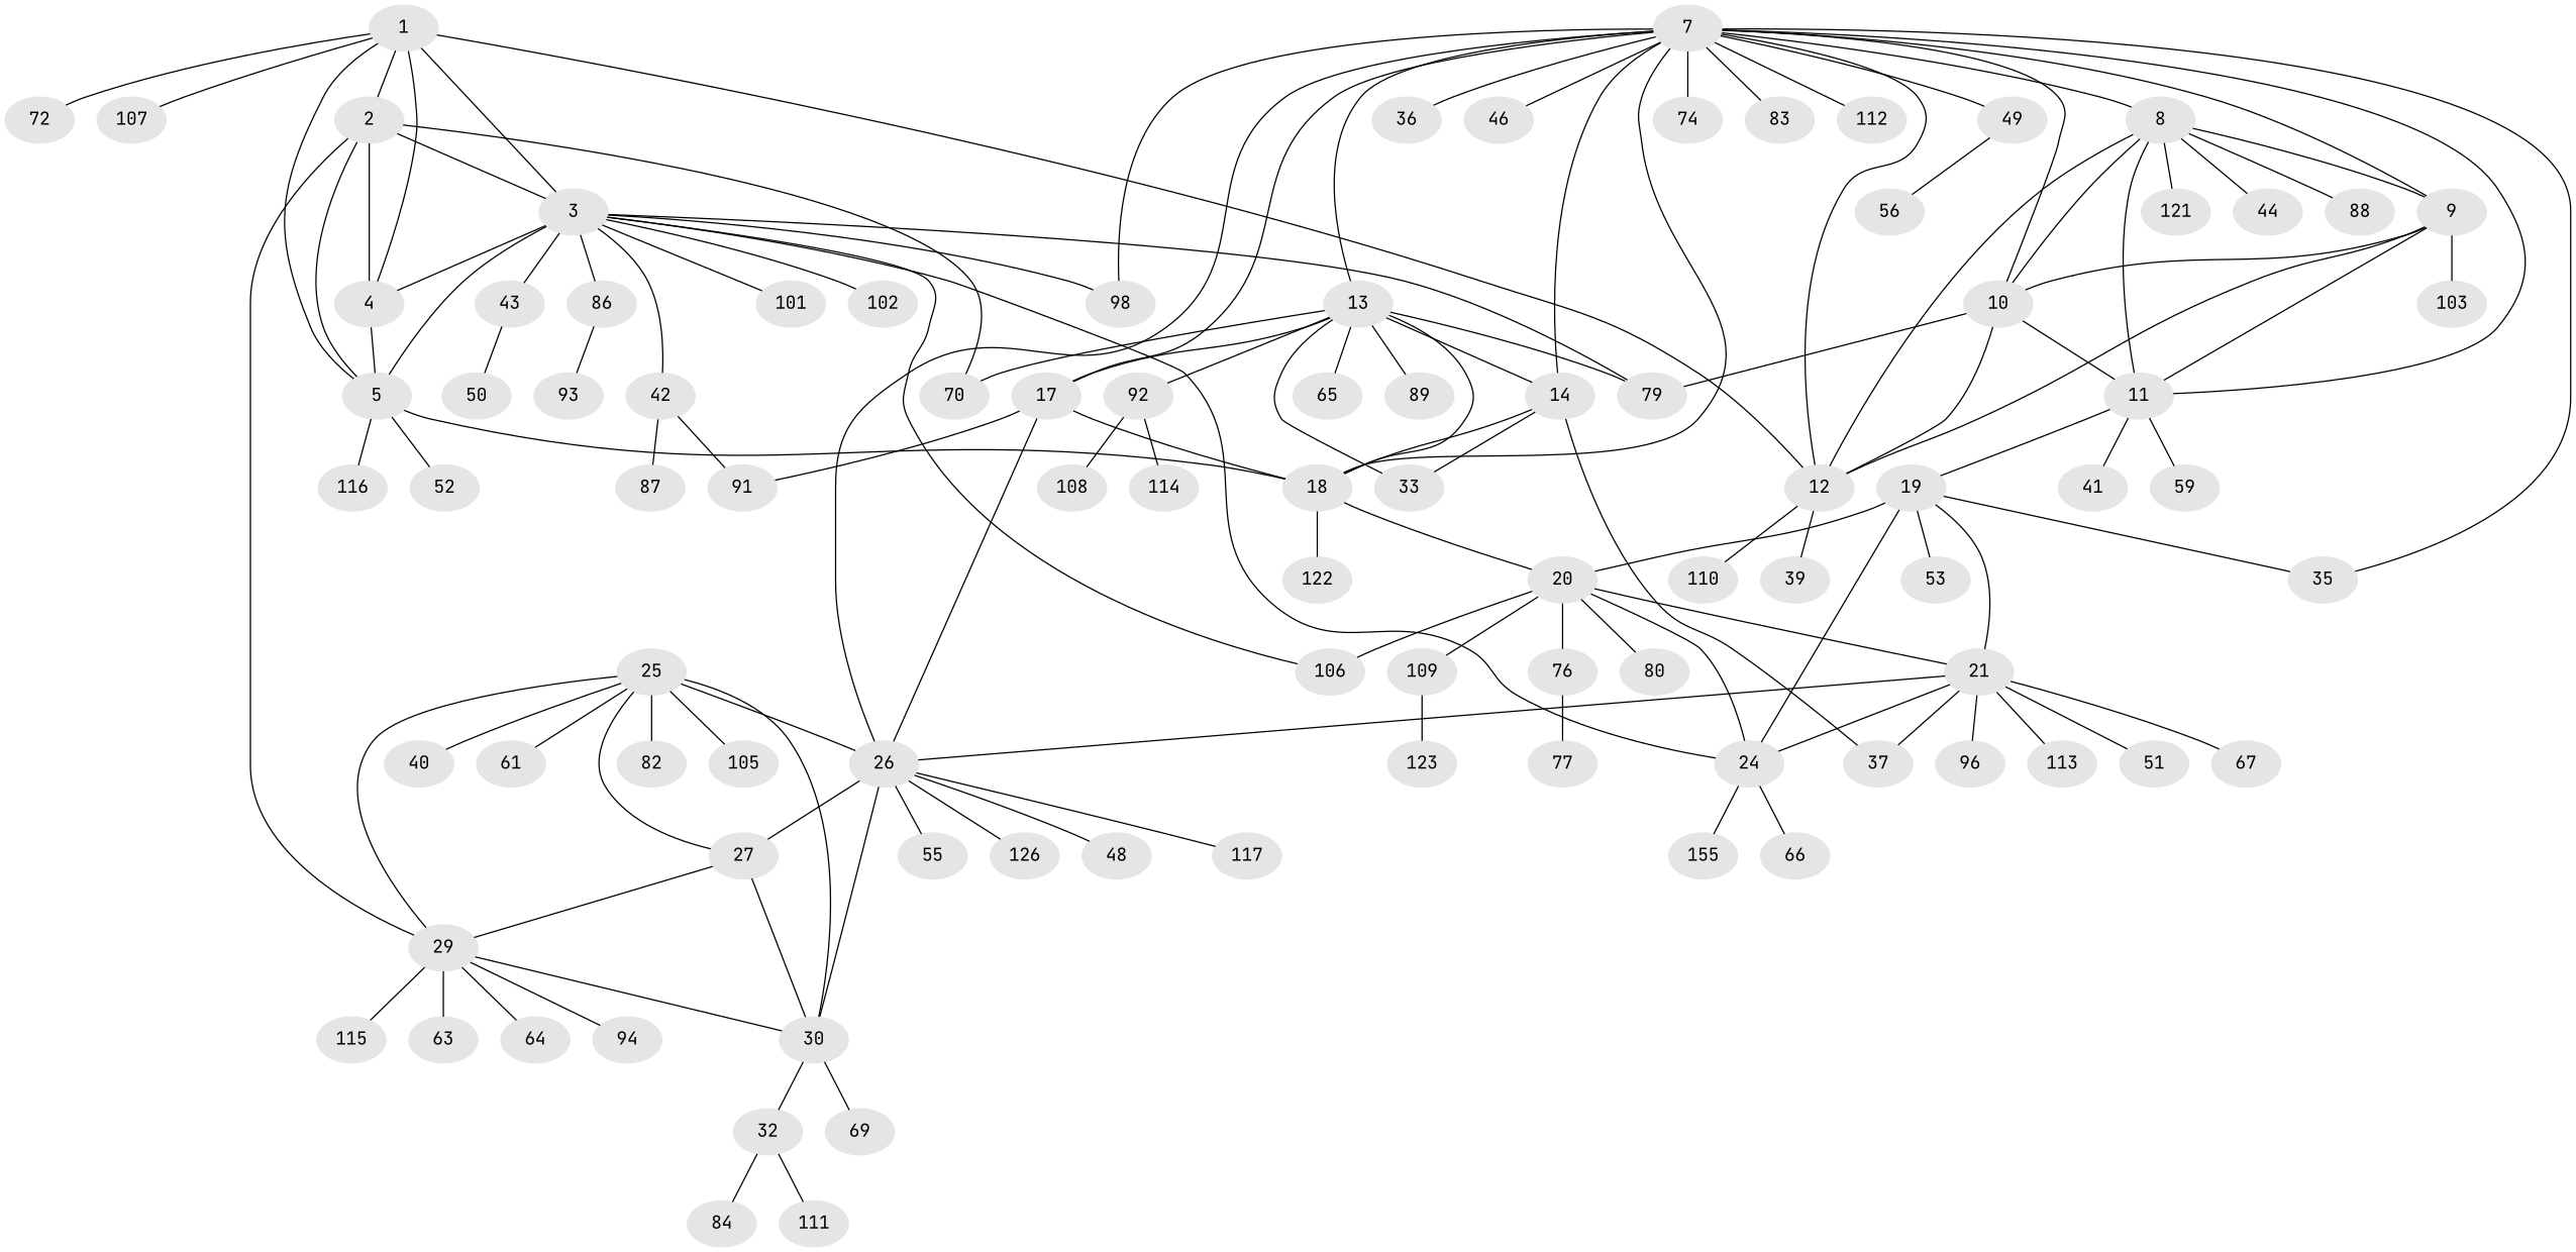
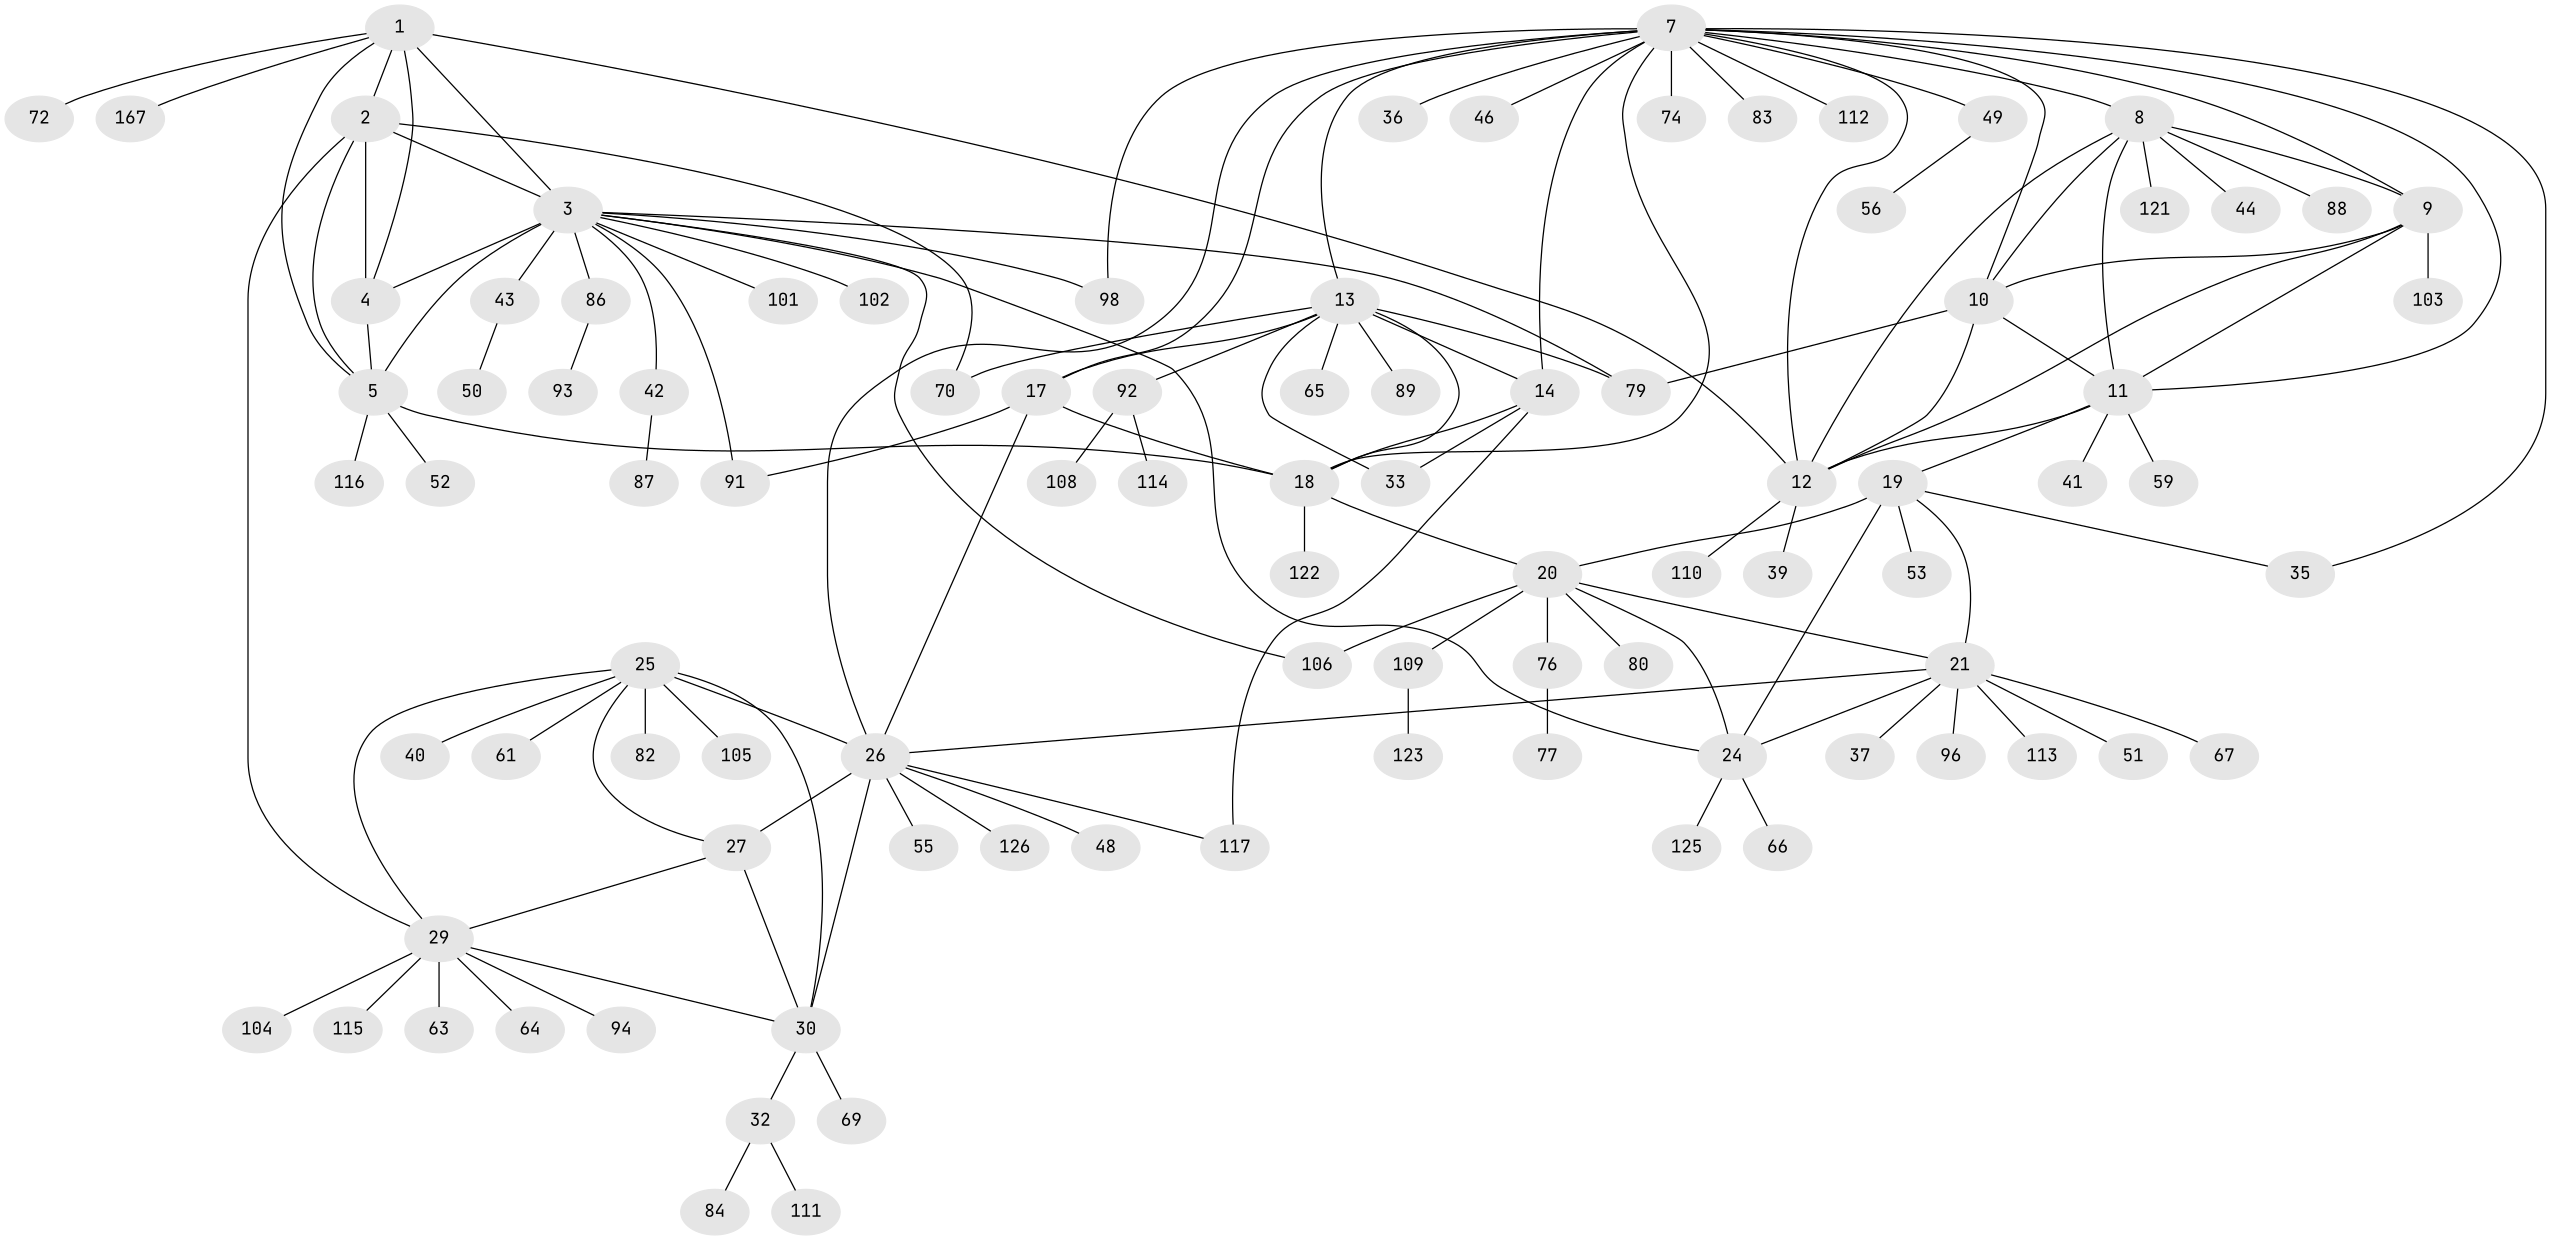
  graph {
    fontname="JetBrains Mono"
    node [color=gray90 fontname="JetBrains Mono" style=filled]
    edge [fontname="JetBrains Mono"]
    1 [super="+62"]
    2 [super="+86"]
    3 [super="+6"]
    4 [super="+47"]
    5 [super="+71"]
    12 [super="+120"]
    72
-   107
+   107 [label=167]
    29 [super="+31"]
    70
    24
    42 [super="+68"]
    43
    79
    n15 [label=86 super="+100"]
    91 [super="+99"]
    98
    101
    102
    106
    18 [super="+58"]
    52
    116
    39
    110
    30 [super="+54"]
    63
    64
    94
+   104
    115
    66 [super="+118"]
-   125 [label=155]
+   125
    87
    50
    93
    20 [super="+22"]
    122
    7 [super="+16"]
    8 [super="+73"]
    9 [super="+34"]
    10 [super="+81"]
    11 [super="+57"]
    13 [super="+15"]
    14 [super="+45"]
    17 [super="+97"]
    26 [super="+28"]
    35 [super="+90"]
    36 [super="+38"]
    46
    49 [super="+75"]
    74
    83
    112
    44
    88
    121
    103
    19 [super="+23"]
    41
    59 [super="+124"]
    33
    65
    89
    92
    117
    27
    48
    55
    126
    56
    21 [super="+78"]
    53
    108
    114
    76
    80
    109
    37
    51
    67 [super="+119"]
    96
    113
    77
    123
    25 [super="+60"]
    40
    61
    82
    105
    32 [super="+95"]
    69
    84
    111
    1 -- 2
    1 -- 3 [weight=2]
    1 -- 4
    1 -- 5
    1 -- 12
    1 -- 72
    1 -- 107
    2 -- 3 [weight=2]
    2 -- 4
    2 -- 5
    2 -- 29
    2 -- 70
    3 -- 4 [weight=2]
    3 -- 5 [weight=2]
    3 -- 24
    3 -- 42
    3 -- 43
    3 -- 79
    3 -- n15
-   42 -- 91
+   3 -- 91
    3 -- 98
    3 -- 101
    3 -- 102
    3 -- 106
    4 -- 5
    5 -- 18
    5 -- 52
    5 -- 116
    12 -- 39
    12 -- 110
    29 -- 30
    29 -- 63
    29 -- 64
    29 -- 94
+   29 -- 104
    29 -- 115
    24 -- 66
    24 -- 125
    42 -- 87
    43 -- 50
    n15 -- 93
    18 -- 20
    18 -- 122
    30 -- 32
    30 -- 69
    20 -- 24 [weight=2]
    20 -- 106
    20 -- 21 [weight=2]
    20 -- 76
    20 -- 80
    20 -- 109
    7 -- 12
    7 -- 98
    7 -- 18
    7 -- 8
    7 -- 9
    7 -- 10
    7 -- 11
    7 -- 13 [weight=2]
    7 -- 14
    7 -- 17
    7 -- 26
    7 -- 35
    7 -- 36
    7 -- 46
    7 -- 49
    7 -- 74
    7 -- 83
    7 -- 112
    8 -- 12
    8 -- 9
    8 -- 10
    8 -- 11
    8 -- 44
    8 -- 88
    8 -- 121
    9 -- 12
    9 -- 10
    9 -- 11
    9 -- 103
    10 -- 12
    10 -- 79
    10 -- 11
+   11 -- 12
    11 -- 19
    11 -- 41
    11 -- 59
    13 -- 70
    13 -- 79
    13 -- 18 [weight=2]
    13 -- 14 [weight=2]
    13 -- 17 [weight=2]
    13 -- 33
    13 -- 65
    13 -- 89
    13 -- 92
    14 -- 18
    14 -- 33
-   14 -- 37
+   14 -- 117
    17 -- 91
    17 -- 18
    17 -- 26
    26 -- 30 [weight=2]
    26 -- 117
    26 -- 27 [weight=2]
    26 -- 48
    26 -- 55
    26 -- 126
    49 -- 56
    19 -- 24 [weight=2]
    19 -- 20 [weight=4]
    19 -- 35
    19 -- 21 [weight=2]
    19 -- 53
    92 -- 108
    92 -- 114
    27 -- 29
    27 -- 30
    21 -- 24
    21 -- 26
    21 -- 37
    21 -- 51
    21 -- 67
    21 -- 96
    21 -- 113
    76 -- 77
    109 -- 123
    25 -- 29
    25 -- 30
    25 -- 26 [weight=2]
    25 -- 27
    25 -- 40
    25 -- 61
    25 -- 82
    25 -- 105
    32 -- 84
    32 -- 111
  }
